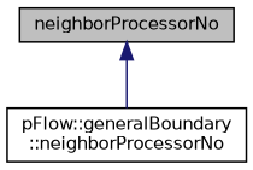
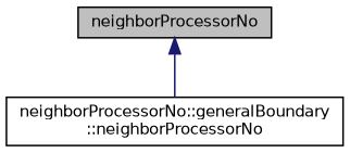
  digraph {
    rankdir=TB
    node [color=black fontname=Helvetica fontsize=10 shape=record style=filled]
    n1 [fillcolor=grey75 fontcolor=black height=0.2 label=neighborProcessorNo width=0.4]
-   n2 [fillcolor=white height=0.2 label="pFlow::generalBoundary\l::neighborProcessorNo" width=0.4]
+   n2 [fillcolor=white height=0.2 label="neighborProcessorNo::generalBoundary\l::neighborProcessorNo" width=0.4]
    n1 -> n2 [color=midnightblue dir=back fontname=Helvetica fontsize=10 labelfontname=Helvetica labelfontsize=10 style=solid]
  }
